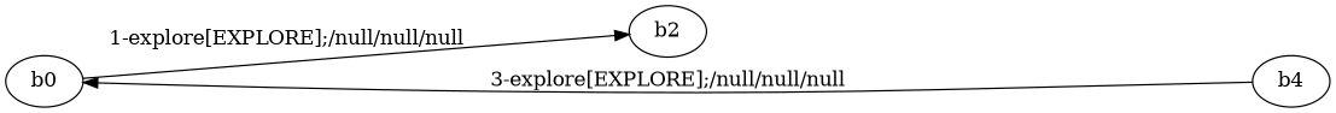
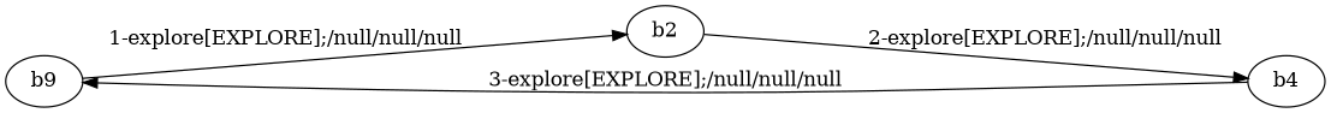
  digraph {
    rankdir=LR
-   b0
+   b0 [label=b9]
    b2
    b4
    b0 -> b2 [label="1-explore[EXPLORE];/null/null/null"]
+   b2 -> b4 [label="2-explore[EXPLORE];/null/null/null"]
    b4 -> b0 [label="3-explore[EXPLORE];/null/null/null"]
  }
